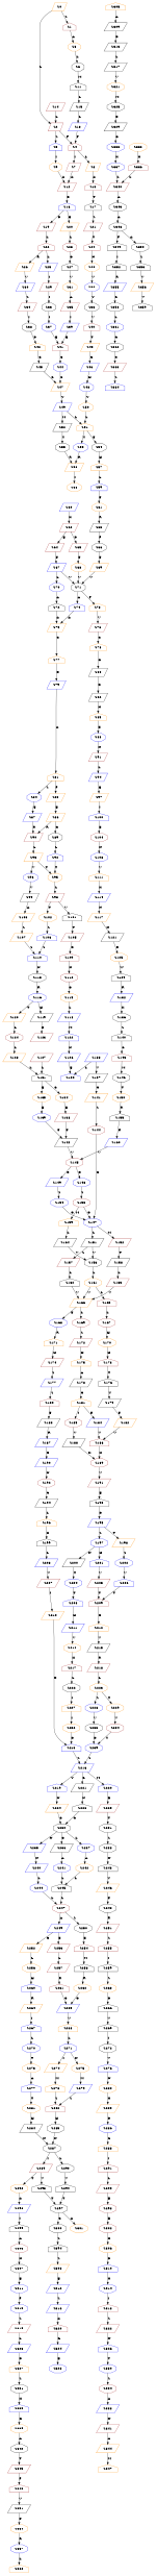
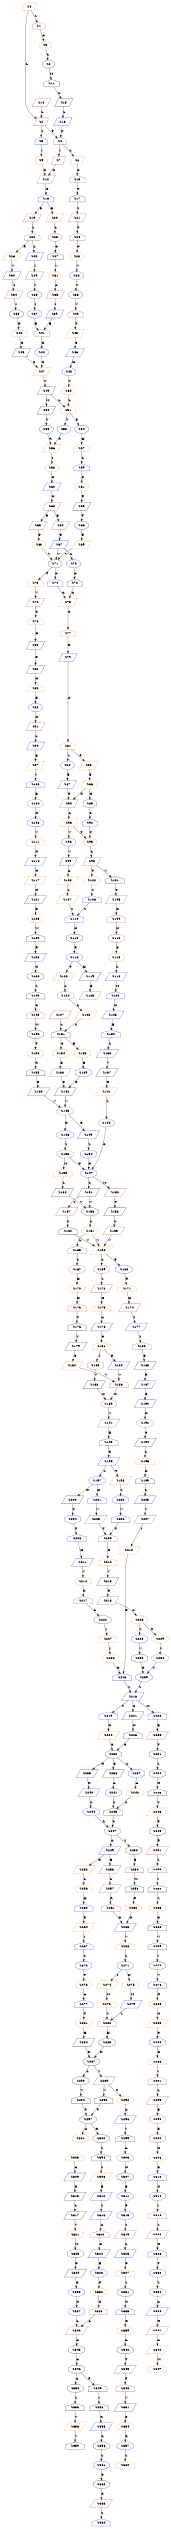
  strict digraph {
    node [color=blue shape=parallelogram]
    S0 [color=darkorange]
    S1 [color=brown shape=house]
    S2 [color=brown]
    S3 [color=darkorange shape=octagon]
    S4 [color=brown shape=house]
    S5 [shape=house]
    S6 [color=black shape=octagon]
    S7 [color=brown]
    S8 [color=darkorange]
    S9 [color=darkorange shape=octagon]
    S11 [color=black shape=house]
    S12 [color=brown]
    S13 [color=brown shape=house]
    S15 [color=black]
    S16 [shape=house]
    S17 [color=black shape=house]
    S14 [color=brown]
    S18
    S19 [color=brown]
    S20 [color=darkorange]
    S21 [color=brown]
    S22 [color=brown shape=house]
    S23 [color=brown shape=octagon]
    S24 [color=brown shape=house]
    S25
    S26 [color=darkorange]
    S27 [color=black shape=house]
    S28 [color=darkorange shape=octagon]
    S29 [color=brown]
    S30
    S31 [color=darkorange shape=octagon]
    S32 [shape=octagon]
    S33 [color=black shape=octagon]
    S34 [color=brown]
    S35 [color=brown]
    S36 [color=black shape=octagon]
    S37 [shape=octagon]
    S38 [color=black shape=octagon]
    S39
    S40 [color=brown shape=house]
    S41 [color=brown shape=house]
    S42 [color=darkorange shape=house]
    S43 [color=darkorange]
    S44 [shape=octagon]
    S45 [color=black]
    S46
    S47 [color=darkorange]
    S48 [shape=octagon]
    S49
    S50 [color=darkorange shape=octagon]
    S51 [color=darkorange shape=house]
    S52 [color=black]
    S53 [shape=octagon]
    S54 [color=black shape=octagon]
    S55 [color=black shape=octagon]
    S56 [color=darkorange]
    S57 [color=darkorange shape=house]
    S58 [color=darkorange shape=octagon]
    S59 [shape=house]
    S60
    S61 [color=darkorange shape=octagon]
    S62 [color=brown]
    S63 [color=black]
    S64 [color=brown]
    S65 [color=brown]
    S66 [color=black shape=octagon]
    S67
    S68 [color=darkorange shape=octagon]
    S69 [color=darkorange]
    S70 [shape=octagon]
    S71 [color=black shape=octagon]
    S72 [color=black shape=house]
    S73 [color=darkorange shape=house]
    S74 [shape=house]
    S75 [color=darkorange]
    S76 [color=brown]
    S77 [color=darkorange shape=house]
    S78 [color=darkorange shape=house]
    S79
    S80 [color=black]
    S81 [color=darkorange shape=house]
    S82 [color=black]
    S83 [color=darkorange]
    S84 [shape=octagon]
    S85 [color=darkorange shape=house]
    S86 [color=darkorange]
    S87
    S88 [shape=octagon]
    S89 [color=black shape=octagon]
    S90 [color=brown]
    S91 [color=brown]
    S92 [shape=house]
    S93 [color=darkorange]
    S94
    S95 [color=darkorange shape=octagon]
    S96 [shape=octagon]
    S97 [color=darkorange]
    S98 [color=brown]
    S99 [color=black]
    S100 [shape=house]
    S101 [color=black shape=house]
    S102 [color=darkorange shape=octagon]
    S103 [color=darkorange]
    S104 [color=brown shape=octagon]
    S105 [color=brown]
    S106 [shape=house]
    S107 [color=darkorange]
    S108 [shape=octagon]
    S109 [color=brown shape=house]
    S110 [shape=house]
    S111 [color=darkorange shape=house]
    S112 [color=brown shape=octagon]
    S113 [color=black shape=octagon]
    S114
    S115 [color=darkorange shape=octagon]
    S116 [shape=octagon]
    S117 [color=darkorange]
    S118
    S119 [color=black]
    S120 [color=darkorange]
    S121 [color=black]
    S122 [shape=house]
    S123 [color=brown]
    S124 [color=brown shape=octagon]
    S125 [color=darkorange shape=octagon]
    S126
    S128 [color=darkorange]
    S129 [color=black shape=house]
    S130 [shape=house]
    S127 [color=brown]
    S131 [color=black shape=house]
    S132
    S133
    S134 [color=darkorange shape=octagon]
    S135 [color=darkorange shape=octagon]
    S136 [color=black shape=octagon]
    S137 [color=black]
    S138 [color=brown]
    S139 [shape=octagon]
    S140 [color=black shape=house]
    S141 [color=darkorange]
    S142 [color=black]
    S143 [color=brown shape=house]
    S144 [color=brown shape=octagon]
    S145 [color=brown shape=octagon]
    S146 [color=black shape=octagon]
    S147 [shape=octagon]
    S148 [shape=octagon]
    S149
    S150 [color=darkorange shape=octagon]
    S151 [color=black]
    S152 [color=brown]
    S153 [color=brown shape=octagon]
    S154 [shape=octagon]
    S155 [color=black shape=house]
    S156 [color=black shape=octagon]
    S157 [color=brown]
    S158 [color=black]
    S159 [color=darkorange shape=house]
    S160
    S161 [color=darkorange shape=octagon]
    S162 [color=black shape=house]
    S163 [color=brown]
    S164 [color=black]
    S165 [color=brown shape=house]
    S166 [color=darkorange]
    S167 [color=brown shape=octagon]
    S168 [shape=octagon]
    S169 [color=brown shape=octagon]
    S170 [color=darkorange shape=octagon]
    S171 [color=darkorange shape=house]
    S172 [color=brown]
    S173 [color=brown shape=house]
    S174 [color=brown]
    S175 [color=darkorange shape=house]
    S176 [color=black shape=house]
    S177
    S178 [color=black]
    S179 [color=black]
    S180 [color=brown shape=house]
    S181 [color=darkorange shape=house]
    S182 [color=darkorange]
    S183 [color=black]
    S184
    S185 [color=brown shape=octagon]
    S186 [color=brown shape=house]
    S187
    S188 [color=black]
    S189 [color=brown shape=octagon]
    S190
    S191 [color=brown]
    S192 [color=brown shape=octagon]
    S193 [color=black shape=house]
    S194 [color=black]
    S195
    S196 [color=darkorange shape=house]
    S197 [shape=octagon]
    S198 [color=darkorange]
    S199 [color=black shape=house]
    S200 [color=black]
    S201 [shape=house]
    S202 [shape=octagon]
    S203
    S204 [shape=octagon]
    S205 [color=brown]
    S206 [shape=house]
    S207 [color=brown]
    S208 [shape=house]
    S209 [color=brown shape=house]
    S210 [color=darkorange]
    S211
    S212 [color=darkorange shape=house]
    S213 [shape=house]
    S214 [color=darkorange shape=octagon]
    S215 [color=black]
    S216
    S217 [color=brown shape=house]
    S218 [color=brown]
    S219 [shape=house]
    S220 [shape=house]
    S221 [color=black]
    S222 [color=black shape=octagon]
    S223 [color=darkorange shape=octagon]
    S224 [color=darkorange]
    S225 [color=brown]
    S226 [color=black shape=house]
    S227 [color=darkorange shape=house]
    S228 [shape=octagon]
    S229 [color=darkorange shape=octagon]
    S230 [color=black shape=octagon]
    S231 [color=black shape=octagon]
    S232 [color=darkorange shape=octagon]
    S233 [color=black shape=octagon]
    S234 [color=brown shape=octagon]
    S235
    S236 [color=black]
    S237 [shape=octagon]
    S238 [color=black shape=octagon]
    S239 [shape=octagon]
    S240
    S241 [shape=octagon]
    S242 [color=darkorange shape=octagon]
    S243 [color=black shape=house]
    S244 [shape=octagon]
    S245 [color=black shape=house]
    S246 [color=darkorange]
    S247 [color=brown shape=octagon]
    S248 [color=black shape=octagon]
    S249
    S250 [color=black shape=octagon]
    S251 [color=brown]
    S252 [color=darkorange]
    S253 [color=brown]
    S254 [color=brown shape=house]
    S255 [color=brown shape=house]
    S256 [color=darkorange shape=octagon]
    S257 [color=brown]
    S258 [color=black shape=house]
    S259 [color=black shape=house]
    S260 [shape=house]
    S261 [color=brown shape=house]
    S262 [color=darkorange shape=octagon]
    S263 [color=darkorange shape=octagon]
    S264 [color=darkorange]
    S265
    S266 [color=black shape=house]
    S267 [shape=house]
    S268 [color=darkorange shape=house]
    S269 [color=black shape=house]
    S270 [shape=octagon]
    S271 [shape=octagon]
    S272 [color=black shape=octagon]
    S273 [color=darkorange shape=octagon]
    S274 [color=darkorange]
    S275 [color=darkorange shape=octagon]
    S276 [shape=house]
    S277 [shape=house]
    S278 [color=darkorange shape=house]
    S279
    S280 [color=darkorange shape=octagon]
    S281 [color=darkorange shape=octagon]
    S282 [color=brown shape=house]
    S283 [color=darkorange]
    S284 [color=black]
    S285 [color=black shape=octagon]
    S286 [shape=octagon]
    S287 [color=black shape=octagon]
    S288 [color=darkorange shape=house]
    S289 [color=brown]
    S290 [color=black shape=octagon]
    S291 [color=brown shape=house]
    S292 [color=darkorange shape=octagon]
    S293 [color=black shape=house]
    S294 [color=black shape=house]
    S295 [color=brown]
    S296
    S297 [color=black shape=octagon]
    S298 [color=brown shape=octagon]
    S299 [color=black shape=house]
    S300 [color=black shape=octagon]
    S301 [color=darkorange shape=octagon]
    S302 [color=brown shape=octagon]
    S303 [color=brown shape=octagon]
    n304 [color=black label=S394 shape=house]
    S306 [color=darkorange shape=octagon]
    S307 [color=black shape=octagon]
    S308 [color=darkorange]
    S305 [color=darkorange shape=house]
    S309 [color=black]
    S310 [shape=house]
    S311 [shape=octagon]
    S312
    S313 [color=black]
    S314 [shape=octagon]
    S315 [shape=octagon]
    S316
    S317 [color=black]
    S318 [color=brown shape=house]
    S319 [color=brown]
    S320 [color=brown shape=house]
    S321 [color=darkorange shape=octagon]
    S322 [color=brown]
    S323
    S324
    S325 [color=black shape=octagon]
    S326 [shape=house]
    S327 [color=darkorange shape=house]
    S328 [shape=octagon]
    S329 [color=black]
    S330 [shape=octagon]
    S331 [color=black shape=octagon]
    S332 [color=darkorange shape=octagon]
    S333 [shape=octagon]
    S334 [color=brown shape=octagon]
    S335 [shape=house]
    S336 [color=brown shape=house]
    S337 [shape=octagon]
    S338
    S339 [color=darkorange shape=octagon]
    S340 [color=brown]
    S341 [color=brown]
    S342 [color=black shape=octagon]
    S343 [color=black shape=octagon]
    S344 [color=darkorange]
    S345 [color=brown]
    S346 [color=black shape=octagon]
    S347 [color=darkorange shape=house]
    S348 [color=brown shape=house]
    S349 [color=black shape=house]
    S350 [color=black shape=octagon]
    S351 [color=black]
    S352 [color=black shape=house]
    S353 [color=black shape=house]
    S354 [color=darkorange shape=octagon]
    S355
    S356 [color=darkorange]
    S357 [shape=octagon]
    S358 [color=black shape=octagon]
    S359 [color=black shape=house]
    S360 [color=darkorange shape=house]
    S361 [shape=octagon]
    S362 [color=black shape=octagon]
    S363 [color=brown]
    S364 [shape=house]
    S0 -> S1 [label=S]
    S0 -> S2 [label=L]
    S1 -> S3 [label=A]
    S2 -> S4 [label=P]
    S2 -> S5 [label=S]
    S3 -> S6 [label=L]
    S4 -> S7 [label=I]
    S4 -> S8 [label=L]
    S5 -> S9 [label=I]
    S6 -> S11 [label=M]
    S7 -> S12 [label=A]
    S8 -> S13 [label=A]
    S9 -> S12 [label=A]
    S11 -> S15 [label=L]
    S12 -> S16 [label=Q]
    S13 -> S17 [label=T]
    S15 -> S18 [label=L]
    S16 -> S19 [label=D]
    S16 -> S20 [label=E]
    S17 -> S21 [label=S]
    S14 -> S2 [label=L]
    S18 -> S4 [label=P]
    S19 -> S22 [label=L]
    S20 -> S23 [label=L]
    S21 -> S24 [label=T]
    S22 -> S25 [label=L]
    S22 -> S26 [label=R]
    S23 -> S27 [label=Q]
    S24 -> S28 [label=N]
    S25 -> S29 [label=I]
    S26 -> S30 [label=V]
    S27 -> S31 [label=V]
    S28 -> S32 [label=V]
    S29 -> S33 [label=I]
    S30 -> S34 [label=S]
    S31 -> S35 [label=A]
    S32 -> S36 [label=Y]
    S33 -> S37 [label=I]
    S34 -> S38 [label=I]
    S35 -> S39 [label=I]
    S36 -> S40 [label=V]
    S37 -> S41 [label=E]
    S38 -> S42 [label=D]
    S39 -> S41 [label=E]
    S40 -> S43 [label=T]
    S41 -> S44 [label=G]
    S42 -> S45 [label=G]
    S43 -> S46 [label=G]
    S44 -> S47 [label=C]
    S45 -> S47 [label=C]
    S46 -> S48 [label=H]
    S47 -> S49 [label=Y]
    S48 -> S50 [label=Y]
    S49 -> S51 [label=L]
    S49 -> S52 [label=M]
    S50 -> S51 [label=L]
    S51 -> S53 [label=Y]
    S51 -> S54 [label=F]
    S52 -> S55 [label=Y]
    S53 -> S56 [label=R]
    S54 -> S57 [label=H]
    S55 -> S56 [label=R]
    S56 -> S58 [label=I]
    S57 -> S59 [label=L]
+   S58 -> S60 [label=F]
    S59 -> S61 [label=F]
    S60 -> S62 [label=K]
    S61 -> S63 [label=R]
    S62 -> S64 [label=E]
    S62 -> S65 [label=D]
    S63 -> S66 [label=P]
    S64 -> S67 [label=F]
    S65 -> S68 [label=F]
    S66 -> S69 [label=F]
    S67 -> S70 [label=L]
    S67 -> S71 [label=V]
    S68 -> S71 [label=V]
    S69 -> S71 [label=V]
    S70 -> S72 [label=A]
    S71 -> S73 [label=P]
    S71 -> S74 [label=A]
    S72 -> S75 [label=A]
    S73 -> S76 [label=V]
    S74 -> S75 [label=A]
    S75 -> S77 [label=C]
    S76 -> S78 [label=C]
    S77 -> S79 [label=D]
    S78 -> S80 [label=Q]
    S79 -> S81 [label=A]
    S80 -> S82 [label=E]
    S81 -> S83 [label=P]
    S81 -> S84 [label=S]
    S82 -> S85 [label=N]
    S83 -> S86 [label=E]
    S84 -> S87 [label=E]
    S85 -> S88 [label=E]
    S86 -> S89 [label=Q]
    S86 -> S90 [label=R]
    S87 -> S90 [label=R]
    S88 -> S91 [label=N]
    S89 -> S92 [label=L]
    S90 -> S93 [label=L]
    S91 -> S94 [label=L]
    S92 -> S95 [label=T]
    S93 -> S95 [label=T]
    S93 -> S96 [label=V]
    S94 -> S97 [label=E]
    S95 -> S98 [label=L]
    S96 -> S99 [label=V]
    S97 -> S100 [label=I]
    S98 -> S101 [label=V]
    S98 -> S102 [label=T]
    S99 -> S103 [label=A]
    S100 -> S104 [label=E]
    S101 -> S105 [label=T]
    S102 -> S106 [label=S]
    S103 -> S107 [label=S]
    S104 -> S108 [label=N]
    S105 -> S109 [label=Q]
    S106 -> S110 [label=S]
    S107 -> S110 [label=S]
    S108 -> S111 [label=V]
    S109 -> S112 [label=N]
    S110 -> S113 [label=N]
    S111 -> S114 [label=K]
    S112 -> S115 [label=Q]
    S113 -> S116 [label=R]
    S114 -> S117 [label=N]
    S115 -> S118 [label=L]
    S116 -> S119 [label=H]
    S116 -> S120 [label=T]
    S117 -> S121 [label=N]
    S118 -> S122 [label=M]
    S119 -> S123 [label=E]
    S120 -> S124 [label=L]
    S121 -> S125 [label=D]
    S122 -> S126 [label=N]
    S124 -> S128 [label=L]
    S125 -> S129 [label=W]
    S126 -> S130 [label=E]
    S128 -> S131 [label=L]
    S129 -> S132 [label=R]
-   S133 -> S130 [label=L]
+   S130 -> S133 [label=L]
    S127 -> S131 [label=L]
    S131 -> S134 [label=G]
    S131 -> S135 [label=E]
    S132 -> S136 [label=K]
    S133 -> S137 [label=V]
    S134 -> S138 [label=E]
    S135 -> S139 [label=E]
    S136 -> S140 [label=S]
    S137 -> S141 [label=Q]
    S138 -> S142 [label=F]
    S139 -> S142 [label=F]
    S140 -> S143 [label=C]
    S141 -> S144 [label=S]
    S142 -> S145 [label=V]
    S143 -> S146 [label=M]
    S144 -> S147 [label=Q]
    S145 -> S148 [label=D]
    S145 -> S149 [label=E]
    S146 -> S150 [label=T]
    S147 -> S151 [label=L]
    S147 -> S152 [label=M]
    S148 -> S153 [label=S]
    S149 -> S154 [label=S]
    S150 -> S155 [label=R]
    S151 -> S156 [label=V]
    S151 -> S157 [label=S]
    S152 -> S158 [label=T]
    S153 -> S147 [label=Q]
    S153 -> S159 [label=M]
    S154 -> S147 [label=Q]
    S155 -> S160 [label=F]
    S156 -> S161 [label=L]
    S157 -> S162 [label=L]
    S158 -> S163 [label=L]
    S159 -> S164 [label=L]
    S160 -> S145 [label=V]
    S161 -> S165 [label=L]
    S161 -> S166 [label=V]
    S162 -> S166 [label=V]
    S163 -> S166 [label=V]
    S164 -> S156 [label=V]
    S165 -> S167 [label=L]
    S166 -> S168 [label=F]
    S166 -> S169 [label=L]
    S167 -> S170 [label=H]
    S168 -> S171 [label=R]
    S169 -> S172 [label=S]
    S170 -> S173 [label=H]
    S171 -> S174 [label=H]
    S172 -> S175 [label=H]
    S173 -> S176 [label=T]
    S174 -> S177 [label=S]
    S175 -> S178 [label=A]
    S176 -> S179 [label=Y]
    S177 -> S180 [label=S]
    S178 -> S181 [label=Q]
    S179 -> S182 [label=F]
    S180 -> S183 [label=F]
    S181 -> S184 [label=F]
    S181 -> S185 [label=I]
    S182 -> S186 [label=V]
    S183 -> S187 [label=R]
    S184 -> S186 [label=V]
    S185 -> S188 [label=V]
    S186 -> S189 [label=K]
    S187 -> S190 [label=Q]
    S188 -> S189 [label=K]
    S189 -> S191 [label=V]
    S190 -> S192 [label=N]
    S191 -> S193 [label=E]
    S192 -> S194 [label=G]
    S193 -> S195 [label=D]
    S194 -> S196 [label=L]
    S195 -> S197 [label=S]
    S195 -> S198 [label=T]
    S196 -> S199 [label=K]
    S197 -> S200 [label=N]
    S197 -> S201 [label=H]
    S198 -> S202 [label=S]
    S199 -> S203 [label=L]
    S200 -> S204 [label=T]
    S201 -> S205 [label=V]
    S202 -> S206 [label=V]
    S203 -> S207 [label=V]
    S204 -> S208 [label=T]
    S205 -> S209 [label=T]
    S206 -> S209 [label=T]
    S207 -> S210 [label=I]
    S208 -> S211 [label=H]
    S209 -> S212 [label=Q]
    S210 -> S213 [label=D]
    S211 -> S214 [label=V]
    S212 -> S215 [label=V]
    S213 -> S216 [label=S]
    S214 -> S217 [label=K]
    S215 -> S218 [label=R]
    S216 -> S219 [label=Y]
    S216 -> S220 [label=M]
    S216 -> S221 [label=G]
    S217 -> S222 [label=L]
    S218 -> S223 [label=L]
    S219 -> S224 [label=N]
    S220 -> S225 [label=E]
    S221 -> S226 [label=N]
    S222 -> S227 [label=I]
    S223 -> S228 [label=S]
    S223 -> S229 [label=T]
    S224 -> S230 [label=G]
    S225 -> S231 [label=T]
    S226 -> S230 [label=G]
    S227 -> S232 [label=I]
    S228 -> S233 [label=V]
    S229 -> S234 [label=V]
    S230 -> S235 [label=N]
    S230 -> S236 [label=Q]
    S230 -> S237 [label=L]
    S231 -> S238 [label=S]
    S232 -> S213 [label=D]
    S233 -> S239 [label=D]
    S234 -> S239 [label=Y]
    S235 -> S240 [label=N]
    S236 -> S241 [label=A]
    S237 -> S242 [label=A]
    S238 -> S243 [label=N]
    S239 -> S216 [label=S]
    S240 -> S244 [label=L]
    S241 -> S245 [label=L]
    S242 -> S245 [label=L]
    S243 -> S246 [label=Y]
    S244 -> S247 [label=L]
    S245 -> S247 [label=L]
    S246 -> S248 [label=F]
    S247 -> S249 [label=A]
    S247 -> S250 [label=S]
    S248 -> S251 [label=R]
    S249 -> S252 [label=Q]
    S249 -> S253 [label=E]
    S250 -> S254 [label=E]
    S251 -> S255 [label=S]
    S252 -> S256 [label=L]
    S253 -> S257 [label=L]
    S254 -> S258 [label=M]
    S255 -> S259 [label=I]
    S256 -> S260 [label=H]
    S257 -> S261 [label=R]
    S258 -> S262 [label=R]
    S259 -> S263 [label=S]
    S260 -> S264 [label=R]
    S261 -> S265 [label=Q]
    S262 -> S265 [label=Q]
    S263 -> S266 [label=D]
    S264 -> S267 [label=I]
    S265 -> S268 [label=V]
    S266 -> S269 [label=V]
    S267 -> S270 [label=L]
    S268 -> S271 [label=L]
    S269 -> S272 [label=I]
    S270 -> S273 [label=T]
    S271 -> S274 [label=I]
    S271 -> S275 [label=N]
    S272 -> S276 [label=V]
    S273 -> S277 [label=A]
    S274 -> S278 [label=M]
    S275 -> S279 [label=M]
    S276 -> S280 [label=N]
    S277 -> S281 [label=T]
    S278 -> S282 [label=S]
    S279 -> S282 [label=S]
    S280 -> S283 [label=K]
    S281 -> S284 [label=H]
    S282 -> S285 [label=H]
    S283 -> S286 [label=D]
    S284 -> S287 [label=N]
    S285 -> S287 [label=N]
    S286 -> S288 [label=G]
    S287 -> S289 [label=I]
    S287 -> S290 [label=L]
    S288 -> S291 [label=I]
    S289 -> S292 [label=T]
    S289 -> S293 [label=V]
    S290 -> S294 [label=V]
    S291 -> S295 [label=L]
    S292 -> S296 [label=A]
    S293 -> S297 [label=T]
    S294 -> S297 [label=T]
    S295 -> S298 [label=E]
    S296 -> S299 [label=I]
    S297 -> S300 [label=G]
    S297 -> S301 [label=A]
    S298 -> S302 [label=E]
    S299 -> S303 [label=A]
    S300 -> n304 [label=S]
    S302 -> S306 [label=K]
    S303 -> S307 [label=N]
    n304 -> S308 [label=S]
    S306 -> S310 [label=D]
    S307 -> S311 [label=E]
    S308 -> S312 [label=E]
    S305 -> S309 [label=A]
    S309 -> S313 [label=D]
    S310 -> S314 [label=K]
    S311 -> S315 [label=P]
    S312 -> S316 [label=S]
    S313 -> S317 [label=L]
    S314 -> S318 [label=I]
    S315 -> S319 [label=S]
    S316 -> S320 [label=A]
    S317 -> S321 [label=V]
    S318 -> S322 [label=S]
    S319 -> S323 [label=L]
    S320 -> S324 [label=G]
    S321 -> S325 [label=M]
    S322 -> S326 [label=N]
    S323 -> S327 [label=D]
    S324 -> S328 [label=E]
    S325 -> S329 [label=D]
    S326 -> S330 [label=T]
    S327 -> S331 [label=S]
+   S328 -> S332 [label=P]
    S329 -> S333 [label=Q]
    S330 -> S334 [label=S]
    S331 -> S335 [label=K]
    S332 -> S336 [label=K]
    S333 -> S337 [label=K]
    S334 -> S338 [label=A]
    S335 -> S339 [label=Q]
    S336 -> S340 [label=L]
    S337 -> S340 [label=L]
    S338 -> S341 [label=N]
    S339 -> S342 [label=A]
    S340 -> S343 [label=A]
    S341 -> S344 [label=A]
    S342 -> S345 [label=T]
    S343 -> S346 [label=A]
    S344 -> S347 [label=M]
    S345 -> S348 [label=P]
    S346 -> S349 [label=P]
    S346 -> S350 [label=A]
    S348 -> S351 [label=V]
    S349 -> S352 [label=I]
    S350 -> S353 [label=S]
    S351 -> S354 [label=F]
    S352 -> S355 [label=R]
    S353 -> S356 [label=V]
    S354 -> S357 [label=R]
    S355 -> S358 [label=C]
    S356 -> S359 [label=V]
    S357 -> S360 [label=L]
    S358 -> S361 [label=L]
    S361 -> S362 [label=G]
    S362 -> S363 [label=C]
    S363 -> S364 [label=S]
  }
